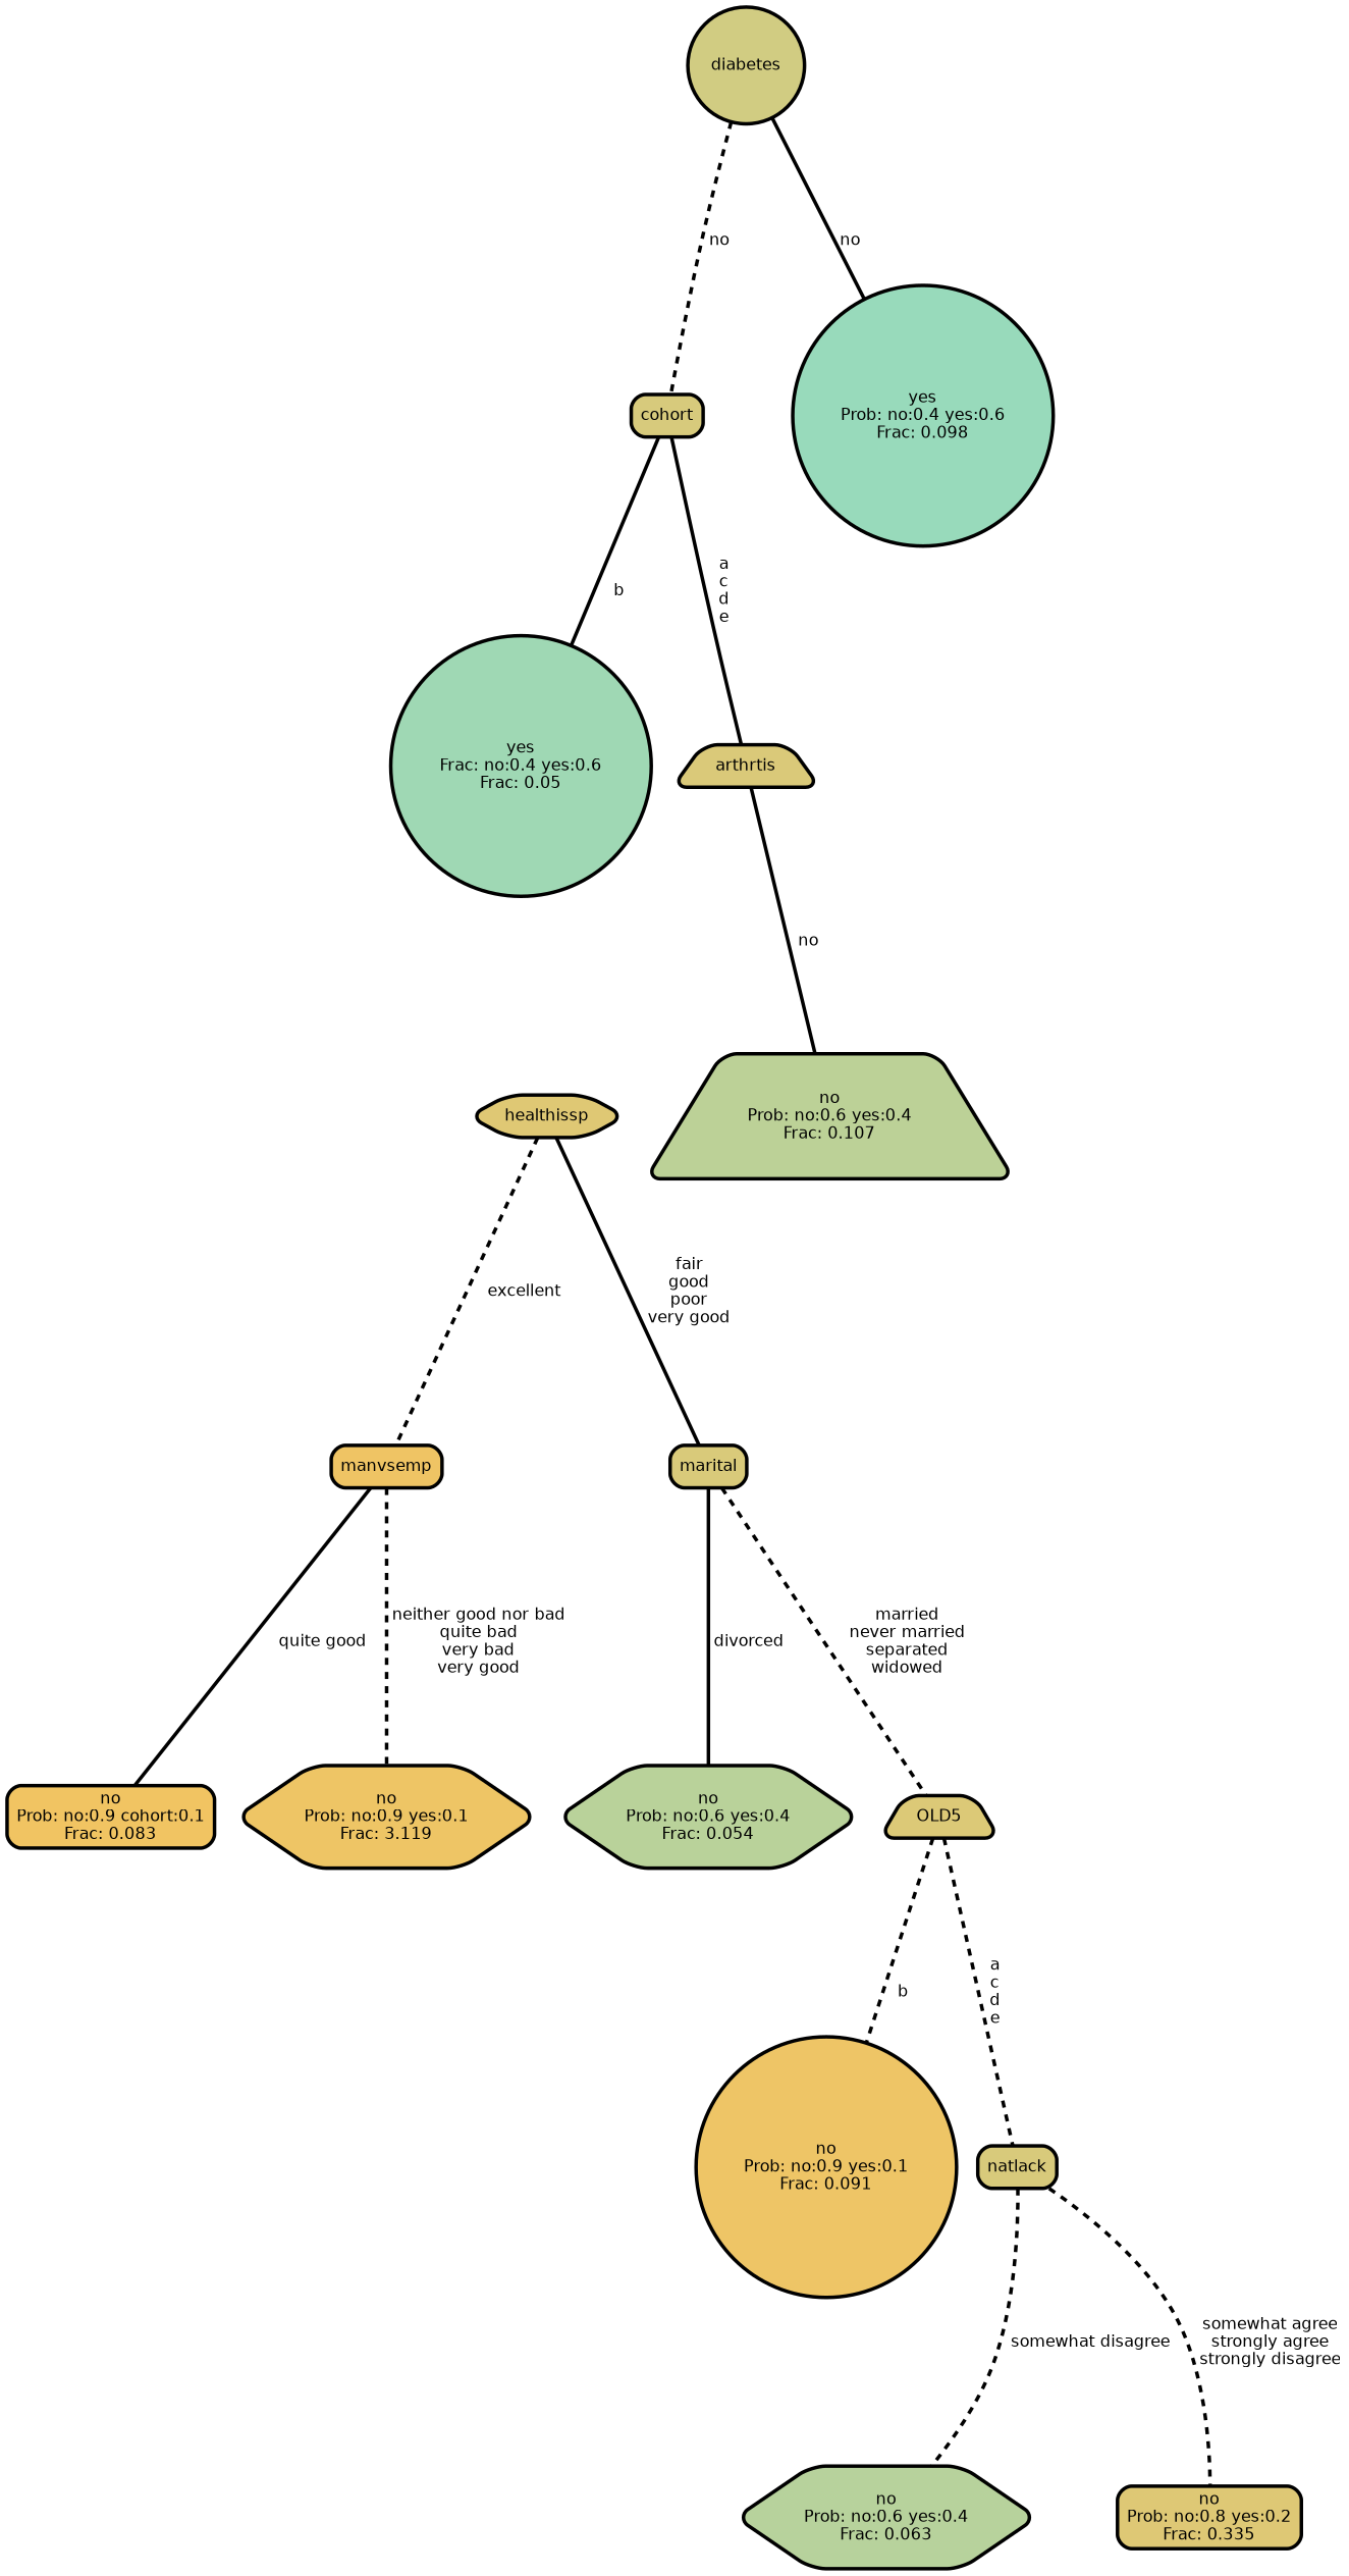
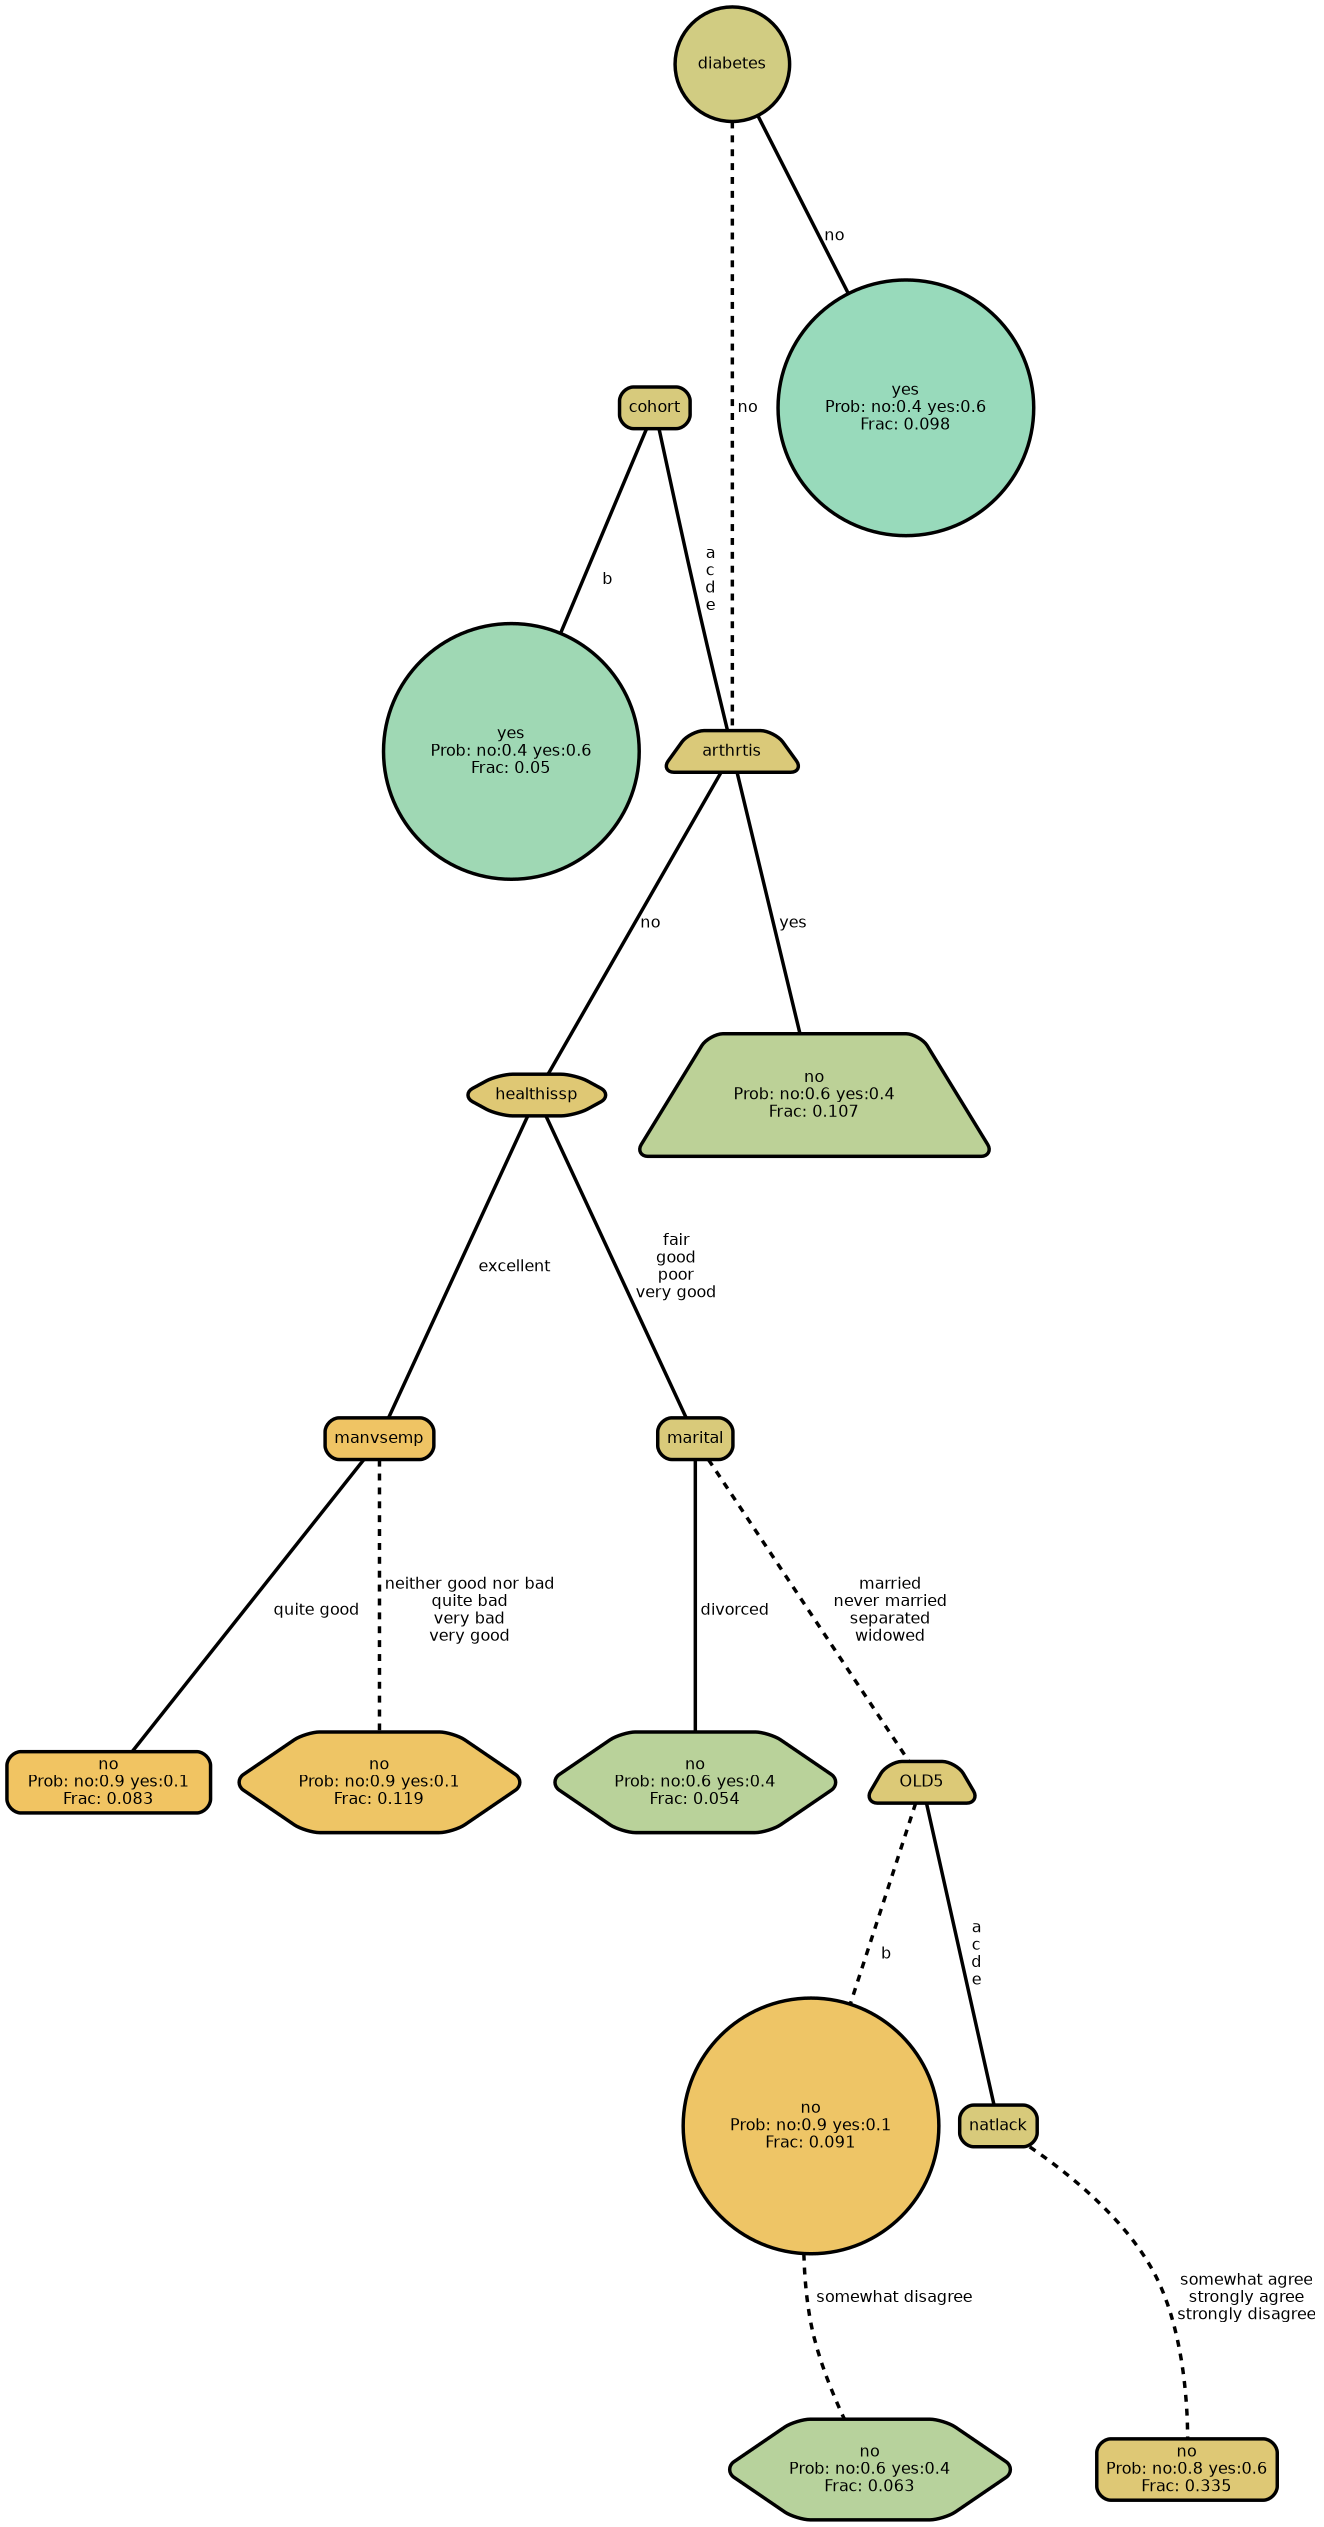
  graph {
    ranksep="0 equally"
    splines=straight
    node [color=black fontcolor=black fontname=helvetica penwidth=3 shape=box style="filled, rounded"]
    edge [color=black fontname=helvetica penwidth=3 style=solid]
-   n1 [fillcolor="#9fd8b4" label="yes\nFrac: no:0.4 yes:0.6\nFrac: 0.05" shape=circle]
+   n1 [fillcolor="#9fd8b4" label="yes\nProb: no:0.4 yes:0.6\nFrac: 0.05" shape=circle]
    n2 [fillcolor="#d7ca7c" label=cohort]
    n3 [fillcolor="#dac979" label=arthrtis shape=trapezium]
    n4 [fillcolor="#dfc874" label=healthissp shape=hexagon]
    n5 [fillcolor="#bcd197" label="no\nProb: no:0.6 yes:0.4\nFrac: 0.107" shape=trapezium]
-   n6 [fillcolor="#f1c462" label="no\nProb: no:0.9 cohort:0.1\nFrac: 0.083"]
+   n6 [fillcolor="#f1c462" label="no\nProb: no:0.9 yes:0.1\nFrac: 0.083"]
    n7 [fillcolor="#efc464" label=manvsemp]
-   n8 [fillcolor="#eec565" label="no\nProb: no:0.9 yes:0.1\nFrac: 3.119" shape=hexagon]
+   n8 [fillcolor="#eec565" label="no\nProb: no:0.9 yes:0.1\nFrac: 0.119" shape=hexagon]
    n9 [fillcolor="#d9ca7a" label=marital]
    n10 [fillcolor="#b9d29a" label="no\nProb: no:0.6 yes:0.4\nFrac: 0.054" shape=hexagon]
    n11 [fillcolor="#dcc977" label=OLD5 shape=trapezium]
    n12 [fillcolor="#eec566" label="no\nProb: no:0.9 yes:0.1\nFrac: 0.091" shape=circle]
    n13 [fillcolor="#d8ca7b" label=natlack]
    n14 [fillcolor="#b7d29c" label="no\nProb: no:0.6 yes:0.4\nFrac: 0.063" shape=hexagon]
-   n15 [fillcolor="#dec875" label="no\nProb: no:0.8 yes:0.2\nFrac: 0.335"]
+   n15 [fillcolor="#dec875" label="no\nProb: no:0.8 yes:0.6\nFrac: 0.335"]
    n16 [fillcolor="#d1cc82" label=diabetes shape=circle]
    n17 [fillcolor="#98dabb" label="yes\nProb: no:0.4 yes:0.6\nFrac: 0.098" shape=circle]
    subgraph sub_1 {
      rank=same
    }
    n2 -- n1 [label=" b"]
    n2 -- n3 [label=" a\n c\n d\n e"]
-   n3 -- n5 [label=" no"]
-   n4 -- n7 [label=" excellent" style=dashed]
+   n3 -- n4 [label=" no"]
+   n3 -- n5 [label=" yes"]
+   n4 -- n7 [label=" excellent"]
    n4 -- n9 [label=" fair\n good\n poor\n very good"]
    n7 -- n6 [label=" quite good"]
    n7 -- n8 [label=" neither good nor bad\n quite bad\n very bad\n very good" style=dashed]
    n9 -- n10 [label=" divorced"]
    n9 -- n11 [label=" married\n never married\n separated\n widowed" style=dashed]
    n11 -- n12 [label=" b" style=dashed]
-   n11 -- n13 [label=" a\n c\n d\n e" style=dashed]
-   n13 -- n14 [label=" somewhat disagree" style=dashed]
+   n11 -- n13 [label=" a\n c\n d\n e"]
+   n12 -- n14 [label=" somewhat disagree" style=dashed]
    n13 -- n15 [label=" somewhat agree\n strongly agree\n strongly disagree" style=dashed]
-   n16 -- n2 [label=" no" style=dashed]
+   n16 -- n3 [label=" no" style=dashed]
    n16 -- n17 [label=" no"]
  }
